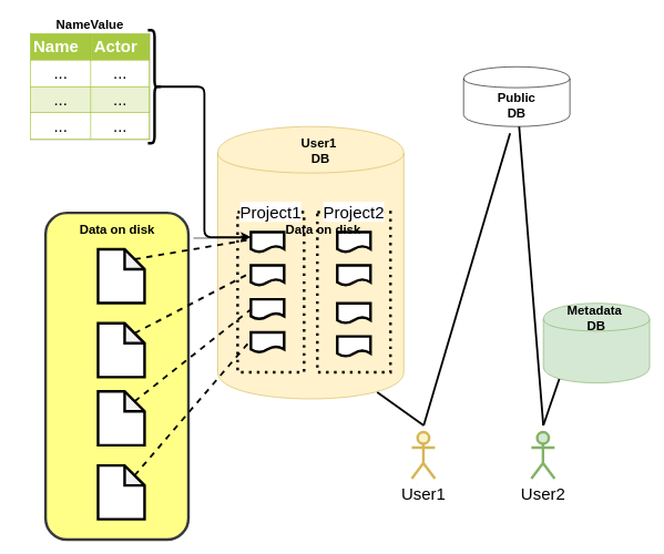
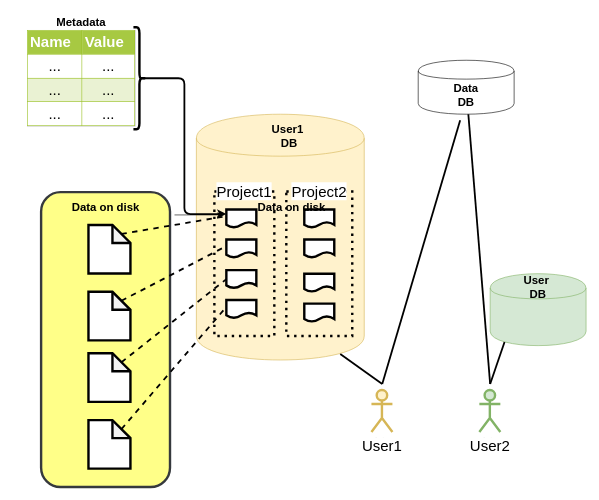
  <mxCell id="0" />
  <mxCell id="1" parent="0" />
  <mxCell id="2" value="" style="rounded=1;whiteSpace=wrap;html=1;labelBackgroundColor=#ffffff;strokeWidth=4;fontSize=25;align=center;fillColor=#ffff88;strokeColor=#36393d;" parent="1" vertex="1"><mxGeometry x="68" y="320" width="215" height="491.75" as="geometry" /></mxCell>
  <mxCell id="3" value="" style="shape=cylinder;whiteSpace=wrap;html=1;boundedLbl=1;backgroundOutline=1;fillColor=#fff2cc;strokeColor=#d6b656;fontSize=19;fontStyle=1" parent="1" vertex="1"><mxGeometry x="327" y="190" width="280" height="410" as="geometry" /></mxCell>
  <mxCell id="4" value="" style="rounded=0;whiteSpace=wrap;html=1;labelBackgroundColor=#ffffff;strokeColor=#000000;strokeWidth=4;fontSize=19;align=center;dashed=1;fillColor=none;dashPattern=1 2;" parent="1" vertex="1"><mxGeometry x="357" y="319" width="100" height="241" as="geometry" /></mxCell>
  <mxCell id="5" value="Actor" style="shape=umlActor;verticalLabelPosition=bottom;labelBackgroundColor=#ffffff;verticalAlign=top;html=1;outlineConnect=0;strokeWidth=4;fillColor=#fff2cc;strokeColor=#d6b656;" parent="1" vertex="1"><mxGeometry x="619" y="650" width="35" height="70" as="geometry" /></mxCell>
  <mxCell id="6" value="User1" style="text;html=1;strokeColor=none;fillColor=none;align=center;verticalAlign=middle;whiteSpace=wrap;rounded=0;fontSize=25;labelBackgroundColor=#ffffff;" parent="1" vertex="1"><mxGeometry x="617" y="733" width="40" height="20" as="geometry" /></mxCell>
  <mxCell id="7" value="Actor" style="shape=umlActor;verticalLabelPosition=bottom;labelBackgroundColor=#ffffff;verticalAlign=top;html=1;outlineConnect=0;strokeWidth=4;strokeColor=#82b366;fillColor=#d5e8d4;" parent="1" vertex="1"><mxGeometry x="799" y="650" width="35" height="70" as="geometry" /></mxCell>
  <mxCell id="8" value="User2" style="text;html=1;strokeColor=none;fillColor=none;align=center;verticalAlign=middle;whiteSpace=wrap;rounded=0;fontSize=25;labelBackgroundColor=#ffffff;" parent="1" vertex="1"><mxGeometry x="797" y="733" width="40" height="20" as="geometry" /></mxCell>
- <mxCell id="9" value="Public&lt;br&gt;DB" style="shape=cylinder;whiteSpace=wrap;html=1;boundedLbl=1;backgroundOutline=1;fontSize=19;fontStyle=1" parent="1" vertex="1"><mxGeometry x="697" y="100" width="160" height="90" as="geometry" /></mxCell>
+ <mxCell id="9" value="Data&lt;br&gt;DB" style="shape=cylinder;whiteSpace=wrap;html=1;boundedLbl=1;backgroundOutline=1;fontSize=19;fontStyle=1" parent="1" vertex="1"><mxGeometry x="697" y="100" width="160" height="90" as="geometry" /></mxCell>
  <mxCell id="10" value="" style="shape=document;whiteSpace=wrap;html=1;boundedLbl=1;labelBackgroundColor=#ffffff;strokeColor=#000000;strokeWidth=4;fontSize=19;" parent="1" vertex="1"><mxGeometry x="377" y="450" width="50" height="30" as="geometry" /></mxCell>
  <mxCell id="11" value="&lt;meta http-equiv=&quot;content-type&quot; content=&quot;text/html; charset=utf-8&quot;&gt;&lt;span style=&quot;font-family: Helvetica; font-size: 19px; font-style: normal; font-variant-ligatures: normal; font-variant-caps: normal; font-weight: 700; letter-spacing: normal; orphans: 2; text-indent: 0px; text-transform: none; widows: 2; word-spacing: 0px; -webkit-text-stroke-width: 0px; text-decoration-style: initial; text-decoration-color: initial; float: none; display: inline !important;&quot;&gt;User1&lt;span&gt;&amp;nbsp;&lt;/span&gt;&lt;/span&gt;&lt;br style=&quot;font-family: Helvetica; font-size: 19px; font-style: normal; font-variant-ligatures: normal; font-variant-caps: normal; font-weight: 700; letter-spacing: normal; orphans: 2; text-indent: 0px; text-transform: none; widows: 2; word-spacing: 0px; -webkit-text-stroke-width: 0px; text-decoration-style: initial; text-decoration-color: initial;&quot;&gt;&lt;span style=&quot;font-family: Helvetica; font-size: 19px; font-style: normal; font-variant-ligatures: normal; font-variant-caps: normal; font-weight: 700; letter-spacing: normal; orphans: 2; text-indent: 0px; text-transform: none; widows: 2; word-spacing: 0px; -webkit-text-stroke-width: 0px; text-decoration-style: initial; text-decoration-color: initial; float: none; display: inline !important;&quot;&gt;DB&lt;/span&gt;" style="text;whiteSpace=wrap;html=1;fontSize=19;align=center;" parent="1" vertex="1"><mxGeometry x="442" y="198" width="80" height="60" as="geometry" /></mxCell>
  <mxCell id="12" value="" style="shape=cylinder;whiteSpace=wrap;html=1;boundedLbl=1;backgroundOutline=1;fillColor=#d5e8d4;strokeColor=#82b366;fontSize=19;fontStyle=1" parent="1" vertex="1"><mxGeometry x="817" y="456" width="160" height="120" as="geometry" /></mxCell>
- <mxCell id="13" value="&lt;span style=&quot;font-family: &amp;#34;helvetica&amp;#34; ; font-size: 19px ; font-style: normal ; font-weight: 700 ; letter-spacing: normal ; text-indent: 0px ; text-transform: none ; word-spacing: 0px ; float: none ; display: inline&quot;&gt;Metadata&lt;span&gt;&amp;nbsp;&lt;/span&gt;&lt;/span&gt;&lt;br style=&quot;font-family: &amp;#34;helvetica&amp;#34; ; font-size: 19px ; font-style: normal ; font-weight: 700 ; letter-spacing: normal ; text-indent: 0px ; text-transform: none ; word-spacing: 0px&quot;&gt;&lt;span style=&quot;font-family: &amp;#34;helvetica&amp;#34; ; font-size: 19px ; font-style: normal ; font-weight: 700 ; letter-spacing: normal ; text-indent: 0px ; text-transform: none ; word-spacing: 0px ; float: none ; display: inline&quot;&gt;DB&lt;/span&gt;" style="text;whiteSpace=wrap;html=1;fontSize=19;align=center;" parent="1" vertex="1"><mxGeometry x="857" y="450" width="80" height="60" as="geometry" /></mxCell>
+ <mxCell id="13" value="&lt;span style=&quot;font-family: &amp;#34;helvetica&amp;#34; ; font-size: 19px ; font-style: normal ; font-weight: 700 ; letter-spacing: normal ; text-indent: 0px ; text-transform: none ; word-spacing: 0px ; float: none ; display: inline&quot;&gt;User&lt;span&gt;&amp;nbsp;&lt;/span&gt;&lt;/span&gt;&lt;br style=&quot;font-family: &amp;#34;helvetica&amp;#34; ; font-size: 19px ; font-style: normal ; font-weight: 700 ; letter-spacing: normal ; text-indent: 0px ; text-transform: none ; word-spacing: 0px&quot;&gt;&lt;span style=&quot;font-family: &amp;#34;helvetica&amp;#34; ; font-size: 19px ; font-style: normal ; font-weight: 700 ; letter-spacing: normal ; text-indent: 0px ; text-transform: none ; word-spacing: 0px ; float: none ; display: inline&quot;&gt;DB&lt;/span&gt;" style="text;whiteSpace=wrap;html=1;fontSize=19;align=center;" parent="1" vertex="1"><mxGeometry x="857" y="450" width="80" height="60" as="geometry" /></mxCell>
  <mxCell id="14" value="" style="shape=document;whiteSpace=wrap;html=1;boundedLbl=1;labelBackgroundColor=#ffffff;strokeColor=#000000;strokeWidth=4;fontSize=19;" parent="1" vertex="1"><mxGeometry x="377" y="500" width="50" height="30" as="geometry" /></mxCell>
  <mxCell id="15" value="" style="shape=document;whiteSpace=wrap;html=1;boundedLbl=1;labelBackgroundColor=#ffffff;strokeColor=#000000;strokeWidth=4;fontSize=19;" parent="1" vertex="1"><mxGeometry x="377" y="349" width="50" height="30" as="geometry" /></mxCell>
  <mxCell id="16" value="" style="shape=document;whiteSpace=wrap;html=1;boundedLbl=1;labelBackgroundColor=#ffffff;strokeColor=#000000;strokeWidth=4;fontSize=19;" parent="1" vertex="1"><mxGeometry x="377" y="399" width="50" height="30" as="geometry" /></mxCell>
  <mxCell id="17" value="Project1" style="text;html=1;strokeColor=none;fillColor=none;align=center;verticalAlign=middle;whiteSpace=wrap;rounded=0;dashed=1;labelBackgroundColor=#ffffff;fontSize=25;" parent="1" vertex="1"><mxGeometry x="387" y="308" width="40" height="20" as="geometry" /></mxCell>
  <mxCell id="18" value="" style="rounded=0;whiteSpace=wrap;html=1;labelBackgroundColor=#ffffff;strokeColor=#000000;strokeWidth=4;fontSize=19;align=center;dashed=1;fillColor=none;dashPattern=1 2;" parent="1" vertex="1"><mxGeometry x="477" y="319" width="110" height="241" as="geometry" /></mxCell>
  <mxCell id="19" value="" style="shape=document;whiteSpace=wrap;html=1;boundedLbl=1;labelBackgroundColor=#ffffff;strokeColor=#000000;strokeWidth=4;fontSize=19;" parent="1" vertex="1"><mxGeometry x="507" y="456" width="50" height="30" as="geometry" /></mxCell>
  <mxCell id="20" value="" style="shape=document;whiteSpace=wrap;html=1;boundedLbl=1;labelBackgroundColor=#ffffff;strokeColor=#000000;strokeWidth=4;fontSize=19;" parent="1" vertex="1"><mxGeometry x="507" y="506" width="50" height="30" as="geometry" /></mxCell>
  <mxCell id="21" value="" style="shape=document;whiteSpace=wrap;html=1;boundedLbl=1;labelBackgroundColor=#ffffff;strokeColor=#000000;strokeWidth=4;fontSize=19;" parent="1" vertex="1"><mxGeometry x="507" y="349" width="50" height="30" as="geometry" /></mxCell>
  <mxCell id="22" value="" style="shape=document;whiteSpace=wrap;html=1;boundedLbl=1;labelBackgroundColor=#ffffff;strokeColor=#000000;strokeWidth=4;fontSize=19;" parent="1" vertex="1"><mxGeometry x="507" y="399" width="50" height="30" as="geometry" /></mxCell>
  <mxCell id="23" value="Project2" style="text;html=1;strokeColor=none;fillColor=none;align=center;verticalAlign=middle;whiteSpace=wrap;rounded=0;dashed=1;labelBackgroundColor=#ffffff;fontSize=25;" parent="1" vertex="1"><mxGeometry x="512" y="308" width="40" height="20" as="geometry" /></mxCell>
  <mxCell id="24" value="" style="endArrow=none;html=1;fontSize=25;entryX=0.15;entryY=0.95;entryDx=0;entryDy=0;entryPerimeter=0;strokeWidth=3;" parent="1" target="12" edge="1"><mxGeometry width="50" height="50" relative="1" as="geometry"><mxPoint x="817" y="640" as="sourcePoint" /><mxPoint x="877" y="590" as="targetPoint" /></mxGeometry></mxCell>
  <mxCell id="25" value="" style="endArrow=none;html=1;fontSize=25;strokeWidth=3;" parent="1" target="9" edge="1"><mxGeometry width="50" height="50" relative="1" as="geometry"><mxPoint x="817" y="640" as="sourcePoint" /><mxPoint x="851" y="580" as="targetPoint" /></mxGeometry></mxCell>
  <mxCell id="26" value="" style="endArrow=none;html=1;fontSize=25;strokeWidth=3;" parent="1" edge="1"><mxGeometry width="50" height="50" relative="1" as="geometry"><mxPoint x="637" y="640" as="sourcePoint" /><mxPoint x="566.996" y="590" as="targetPoint" /></mxGeometry></mxCell>
  <mxCell id="27" value="" style="endArrow=none;html=1;fontSize=25;strokeWidth=3;" parent="1" edge="1"><mxGeometry width="50" height="50" relative="1" as="geometry"><mxPoint x="637" y="640" as="sourcePoint" /><mxPoint x="767" y="200" as="targetPoint" /></mxGeometry></mxCell>
  <mxCell id="28" value="" style="shape=note;whiteSpace=wrap;html=1;backgroundOutline=1;darkOpacity=0.05;labelBackgroundColor=#ffffff;strokeWidth=4;fontSize=25;align=center;" parent="1" vertex="1"><mxGeometry x="147" y="374.75" width="70" height="81" as="geometry" /></mxCell>
  <mxCell id="29" value="" style="shape=note;whiteSpace=wrap;html=1;backgroundOutline=1;darkOpacity=0.05;labelBackgroundColor=#ffffff;strokeWidth=4;fontSize=25;align=center;" parent="1" vertex="1"><mxGeometry x="147" y="486.25" width="70" height="81" as="geometry" /></mxCell>
  <mxCell id="30" value="" style="shape=note;whiteSpace=wrap;html=1;backgroundOutline=1;darkOpacity=0.05;labelBackgroundColor=#ffffff;strokeWidth=4;fontSize=25;align=center;" parent="1" vertex="1"><mxGeometry x="147" y="588.75" width="70" height="81" as="geometry" /></mxCell>
  <mxCell id="31" value="" style="shape=note;whiteSpace=wrap;html=1;backgroundOutline=1;darkOpacity=0.05;labelBackgroundColor=#ffffff;strokeWidth=4;fontSize=25;align=center;" parent="1" vertex="1"><mxGeometry x="147" y="700.25" width="70" height="81" as="geometry" /></mxCell>
  <mxCell id="32" value="" style="endArrow=none;dashed=1;html=1;strokeWidth=3;fontSize=25;exitX=0;exitY=0;exitDx=55;exitDy=15;exitPerimeter=0;" parent="1" source="28" edge="1"><mxGeometry width="50" height="50" relative="1" as="geometry"><mxPoint x="327" y="410" as="sourcePoint" /><mxPoint x="377" y="360" as="targetPoint" /></mxGeometry></mxCell>
  <mxCell id="33" value="" style="endArrow=none;dashed=1;html=1;strokeWidth=3;fontSize=25;exitX=0;exitY=0;exitDx=55;exitDy=15;exitPerimeter=0;" parent="1" source="29" edge="1"><mxGeometry width="50" height="50" relative="1" as="geometry"><mxPoint x="202" y="439.75" as="sourcePoint" /><mxPoint x="377" y="410" as="targetPoint" /></mxGeometry></mxCell>
  <mxCell id="34" value="" style="endArrow=none;dashed=1;html=1;strokeWidth=3;fontSize=25;exitX=0;exitY=0;exitDx=55;exitDy=15;exitPerimeter=0;" parent="1" source="30" edge="1"><mxGeometry width="50" height="50" relative="1" as="geometry"><mxPoint x="202" y="494.87" as="sourcePoint" /><mxPoint x="377" y="465.12" as="targetPoint" /></mxGeometry></mxCell>
  <mxCell id="35" value="" style="endArrow=none;dashed=1;html=1;strokeWidth=3;fontSize=25;exitX=0;exitY=0;exitDx=55;exitDy=15;exitPerimeter=0;" parent="1" source="31" edge="1"><mxGeometry width="50" height="50" relative="1" as="geometry"><mxPoint x="202" y="650" as="sourcePoint" /><mxPoint x="377" y="511.37" as="targetPoint" /></mxGeometry></mxCell>
  <mxCell id="36" value="" style="edgeStyle=orthogonalEdgeStyle;rounded=0;orthogonalLoop=1;jettySize=auto;html=1;" parent="1" source="37" target="38" edge="1"><mxGeometry relative="1" as="geometry" /></mxCell>
  <mxCell id="37" value="&lt;font face=&quot;helvetica&quot;&gt;&lt;b&gt;Data on disk&lt;/b&gt;&lt;/font&gt;" style="text;whiteSpace=wrap;html=1;fontSize=19;align=center;" parent="1" vertex="1"><mxGeometry x="60.5" y="328" width="230" height="60" as="geometry" /></mxCell>
  <mxCell id="38" value="&lt;font face=&quot;helvetica&quot;&gt;&lt;b&gt;Data on disk&lt;/b&gt;&lt;/font&gt;" style="text;whiteSpace=wrap;html=1;fontSize=19;align=center;" parent="1" vertex="1"><mxGeometry x="370.5" y="328" width="230" height="60" as="geometry" /></mxCell>
- <mxCell id="39" value="&lt;table border=&quot;1&quot; width=&quot;100%&quot; cellpadding=&quot;4&quot; style=&quot;width: 100% ; height: 100% ; border-collapse: collapse&quot;&gt;&lt;tbody&gt;&lt;tr style=&quot;background-color: #a7c942 ; color: #ffffff ; border: 1px solid #98bf21&quot;&gt;&lt;th align=&quot;left&quot;&gt;Name&lt;/th&gt;&lt;th align=&quot;left&quot;&gt;Actor&lt;/th&gt;&lt;/tr&gt;&lt;tr style=&quot;border: 1px solid #98bf21&quot;&gt;&lt;td&gt;...&lt;/td&gt;&lt;td&gt;...&lt;/td&gt;&lt;/tr&gt;&lt;tr style=&quot;background-color: #eaf2d3 ; border: 1px solid #98bf21&quot;&gt;&lt;td&gt;...&lt;/td&gt;&lt;td&gt;...&lt;/td&gt;&lt;/tr&gt;&lt;tr style=&quot;border: 1px solid #98bf21&quot;&gt;&lt;td&gt;...&lt;/td&gt;&lt;td&gt;...&lt;/td&gt;&lt;/tr&gt;&lt;/tbody&gt;&lt;/table&gt;" style="text;html=1;strokeColor=#c0c0c0;fillColor=#ffffff;overflow=fill;rounded=0;labelBackgroundColor=#ffffff;fontSize=25;align=center;" parent="1" vertex="1"><mxGeometry x="45" y="50" width="180" height="160" as="geometry" /></mxCell>
+ <mxCell id="39" value="&lt;table border=&quot;1&quot; width=&quot;100%&quot; cellpadding=&quot;4&quot; style=&quot;width: 100% ; height: 100% ; border-collapse: collapse&quot;&gt;&lt;tbody&gt;&lt;tr style=&quot;background-color: #a7c942 ; color: #ffffff ; border: 1px solid #98bf21&quot;&gt;&lt;th align=&quot;left&quot;&gt;Name&lt;/th&gt;&lt;th align=&quot;left&quot;&gt;Value&lt;/th&gt;&lt;/tr&gt;&lt;tr style=&quot;border: 1px solid #98bf21&quot;&gt;&lt;td&gt;...&lt;/td&gt;&lt;td&gt;...&lt;/td&gt;&lt;/tr&gt;&lt;tr style=&quot;background-color: #eaf2d3 ; border: 1px solid #98bf21&quot;&gt;&lt;td&gt;...&lt;/td&gt;&lt;td&gt;...&lt;/td&gt;&lt;/tr&gt;&lt;tr style=&quot;border: 1px solid #98bf21&quot;&gt;&lt;td&gt;...&lt;/td&gt;&lt;td&gt;...&lt;/td&gt;&lt;/tr&gt;&lt;/tbody&gt;&lt;/table&gt;" style="text;html=1;strokeColor=#c0c0c0;fillColor=#ffffff;overflow=fill;rounded=0;labelBackgroundColor=#ffffff;fontSize=25;align=center;" parent="1" vertex="1"><mxGeometry x="45" y="50" width="180" height="160" as="geometry" /></mxCell>
  <mxCell id="40" value="" style="shape=curlyBracket;whiteSpace=wrap;html=1;rounded=1;labelBackgroundColor=#ffffff;strokeColor=#000000;strokeWidth=4;fillColor=none;fontSize=25;align=center;rotation=-180;" parent="1" vertex="1"><mxGeometry x="222" y="45" width="20" height="170" as="geometry" /></mxCell>
- <mxCell id="41" value="&lt;font face=&quot;helvetica&quot;&gt;&lt;b&gt;NameValue&lt;/b&gt;&lt;/font&gt;" style="text;whiteSpace=wrap;html=1;fontSize=19;align=center;" parent="1" vertex="1"><mxGeometry x="20" y="20" width="230" height="60" as="geometry" /></mxCell>
+ <mxCell id="41" value="&lt;font face=&quot;helvetica&quot;&gt;&lt;b&gt;Metadata&lt;/b&gt;&lt;/font&gt;" style="text;whiteSpace=wrap;html=1;fontSize=19;align=center;" parent="1" vertex="1"><mxGeometry x="20" y="20" width="230" height="60" as="geometry" /></mxCell>
  <mxCell id="42" value="" style="edgeStyle=elbowEdgeStyle;elbow=horizontal;endArrow=classic;html=1;strokeWidth=3;fontSize=25;entryX=0;entryY=0.25;entryDx=0;entryDy=0;" parent="1" target="15" edge="1"><mxGeometry width="50" height="50" relative="1" as="geometry"><mxPoint x="237" as="sourcePoint" y="130" /><mxPoint y="220" as="targetPoint" x="267" /><Array as="points"><mxPoint x="307" y="240" /></Array></mxGeometry></mxCell>
